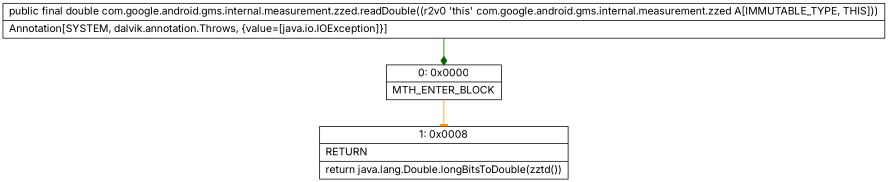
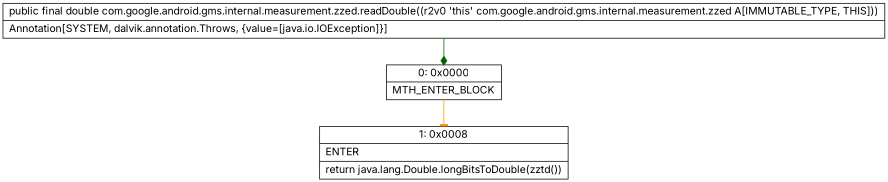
  digraph {
    fontname=Inter
    node [shape=record fontname=Inter]
    edge [fontname=Inter]
    n1 [label="{0\:\ 0x0000|MTH_ENTER_BLOCK\l}"]
-   n2 [label="{1\:\ 0x0008|RETURN\l|return java.lang.Double.longBitsToDouble(zztd())\l}"]
+   n2 [label="{1\:\ 0x0008|ENTER\l|return java.lang.Double.longBitsToDouble(zztd())\l}"]
    n3 [label="{public final double com.google.android.gms.internal.measurement.zzed.readDouble((r2v0 'this' com.google.android.gms.internal.measurement.zzed A[IMMUTABLE_TYPE, THIS]))  | Annotation[SYSTEM, dalvik.annotation.Throws, \{value=[java.io.IOException]\}]\l}"]
    n1 -> n2 [color=darkorange arrowhead=tee]
    n3 -> n1 [color=darkgreen arrowhead=diamond]
  }
